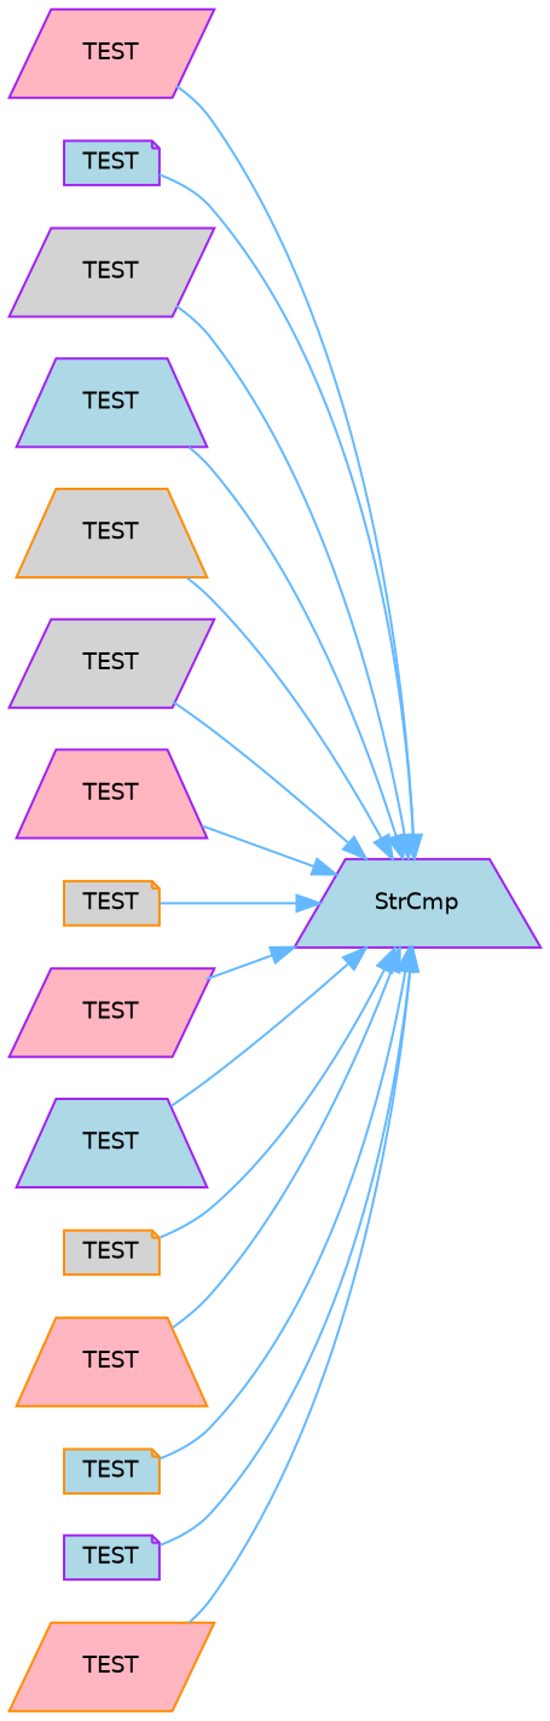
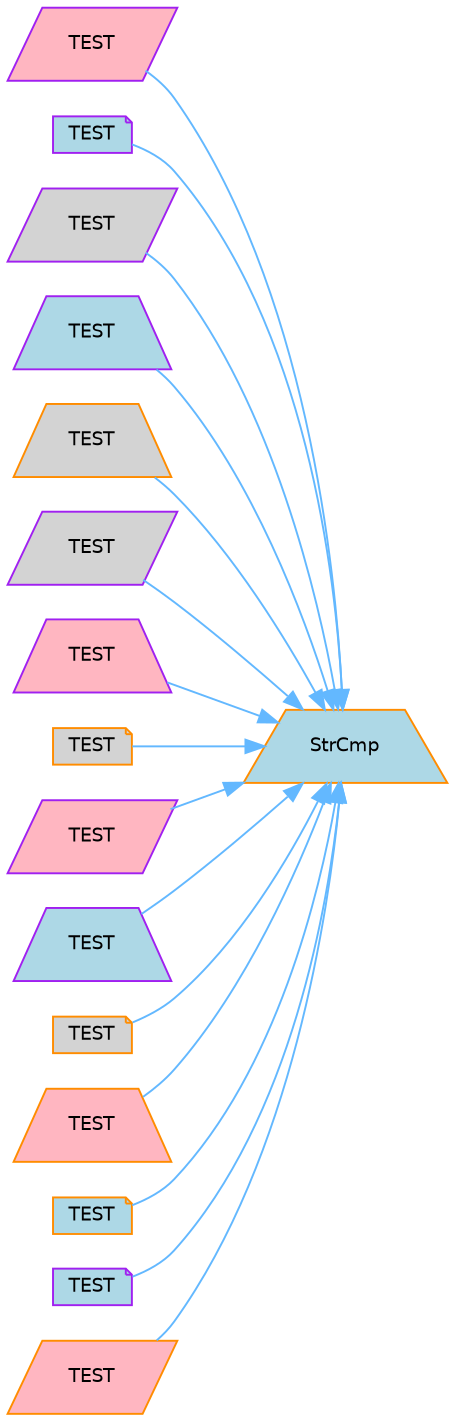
  digraph {
    rankdir=RL
    node [color=purple fillcolor=lightblue fontname=Helvetica fontsize=10 shape=trapezium style=filled]
    edge [color=steelblue1 dir=back fontname=Helvetica fontsize=10 labelfontname=Helvetica labelfontsize=10 style=solid]
-   n1 [fontcolor=black height=0.2 label=StrCmp width=0.4]
+   n1 [color=darkorange fontcolor=black height=0.2 label=StrCmp width=0.4]
    n2 [fillcolor=lightpink height=0.2 label=TEST shape=parallelogram width=0.4]
    n3 [height=0.2 label=TEST shape=note width=0.4]
    n4 [fillcolor=lightgrey height=0.2 label=TEST shape=parallelogram width=0.4]
    n5 [height=0.2 label=TEST width=0.4]
    n6 [color=darkorange fillcolor=lightgrey height=0.2 label=TEST width=0.4]
    n7 [fillcolor=lightgrey height=0.2 label=TEST shape=parallelogram width=0.4]
    n8 [fillcolor=lightpink height=0.2 label=TEST width=0.4]
    n9 [color=darkorange fillcolor=lightgrey height=0.2 label=TEST shape=note width=0.4]
    n10 [fillcolor=lightpink height=0.2 label=TEST shape=parallelogram width=0.4]
    n11 [height=0.2 label=TEST width=0.4]
    n12 [color=darkorange fillcolor=lightgrey height=0.2 label=TEST shape=note width=0.4]
    n13 [color=darkorange fillcolor=lightpink height=0.2 label=TEST width=0.4]
    n14 [color=darkorange height=0.2 label=TEST shape=note width=0.4]
    n15 [height=0.2 label=TEST shape=note width=0.4]
    n16 [color=darkorange fillcolor=lightpink height=0.2 label=TEST shape=parallelogram width=0.4]
    n1 -> n2
    n1 -> n3
    n1 -> n4
    n1 -> n5
    n1 -> n6
    n1 -> n7
    n1 -> n8
    n1 -> n9
    n1 -> n10
    n1 -> n11
    n1 -> n12
    n1 -> n13
    n1 -> n14
    n1 -> n15
    n1 -> n16
  }
